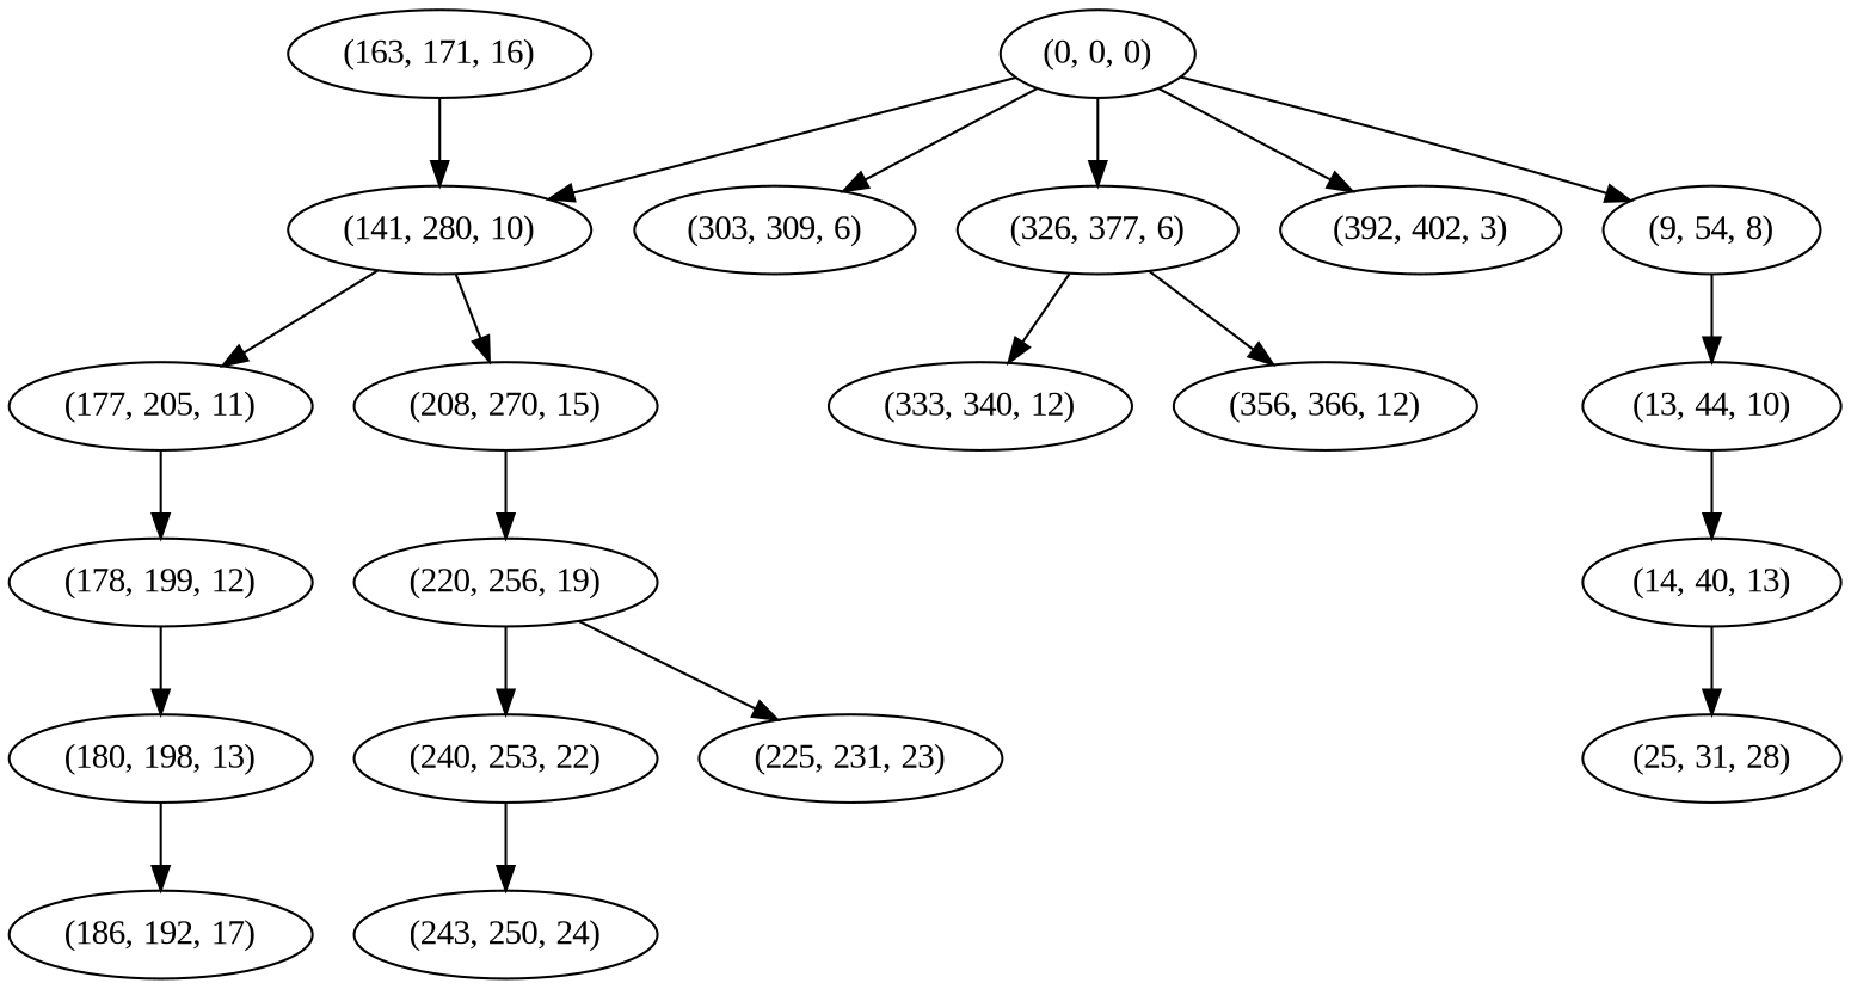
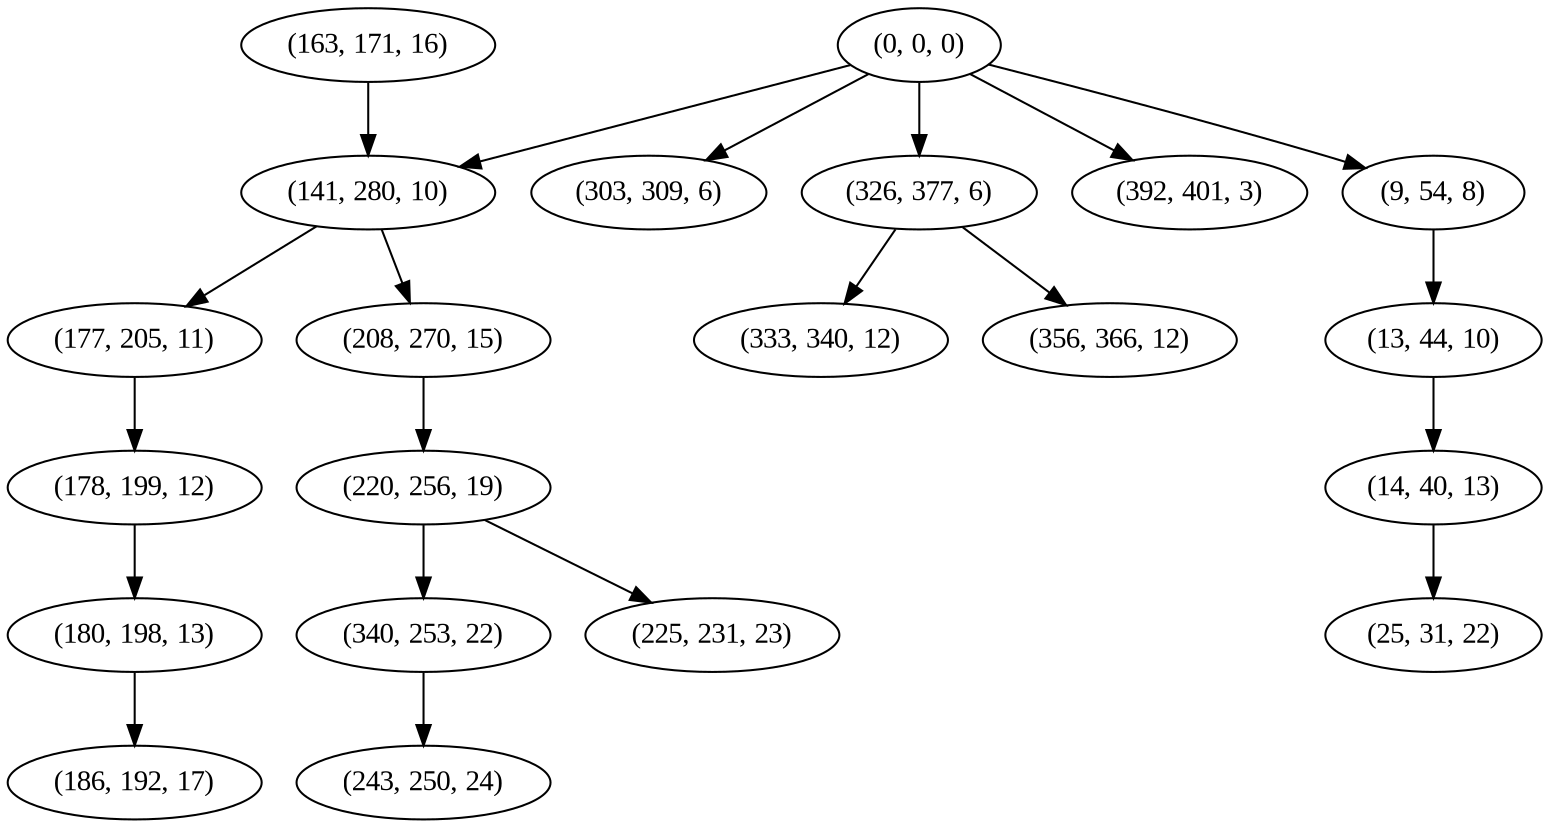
  digraph {
    fontname="Liberation Serif"
    node [fontname="Liberation Serif"]
    edge [fontname="Liberation Serif"]
    "(0, 0, 0)"
    "(9, 54, 8)"
    "(141, 280, 10)"
    "(303, 309, 6)"
    "(326, 377, 6)"
-   "(392, 402, 3)"
+   "(392, 402, 3)" [label="(392, 401, 3)"]
    n7 [label="(13, 44, 10)"]
    n8 [label="(177, 205, 11)"]
    "(208, 270, 15)"
    "(333, 340, 12)"
    "(356, 366, 12)"
    "(14, 40, 13)"
-   "(25, 31, 22)" [label="(25, 31, 28)"]
+   "(25, 31, 22)"
    "(163, 171, 16)"
    "(178, 199, 12)"
    "(220, 256, 19)"
    "(180, 198, 13)"
    "(186, 192, 17)"
    "(225, 231, 23)"
-   "(240, 253, 22)"
+   "(240, 253, 22)" [label="(340, 253, 22)"]
    "(243, 250, 24)"
    "(0, 0, 0)" -> "(9, 54, 8)"
    "(0, 0, 0)" -> "(141, 280, 10)"
    "(0, 0, 0)" -> "(303, 309, 6)"
    "(0, 0, 0)" -> "(326, 377, 6)"
    "(0, 0, 0)" -> "(392, 402, 3)"
    "(9, 54, 8)" -> n7
    "(141, 280, 10)" -> n8
    "(141, 280, 10)" -> "(208, 270, 15)"
    "(326, 377, 6)" -> "(333, 340, 12)"
    "(326, 377, 6)" -> "(356, 366, 12)"
    n7 -> "(14, 40, 13)"
    n8 -> "(178, 199, 12)"
    "(208, 270, 15)" -> "(220, 256, 19)"
    "(14, 40, 13)" -> "(25, 31, 22)"
    "(163, 171, 16)" -> "(141, 280, 10)"
    "(178, 199, 12)" -> "(180, 198, 13)"
    "(220, 256, 19)" -> "(225, 231, 23)"
    "(220, 256, 19)" -> "(240, 253, 22)"
    "(180, 198, 13)" -> "(186, 192, 17)"
    "(240, 253, 22)" -> "(243, 250, 24)"
  }
